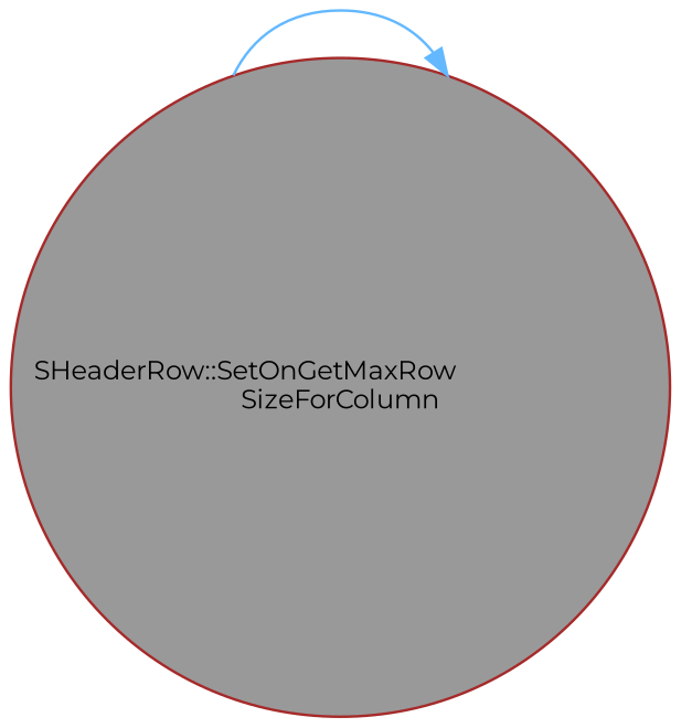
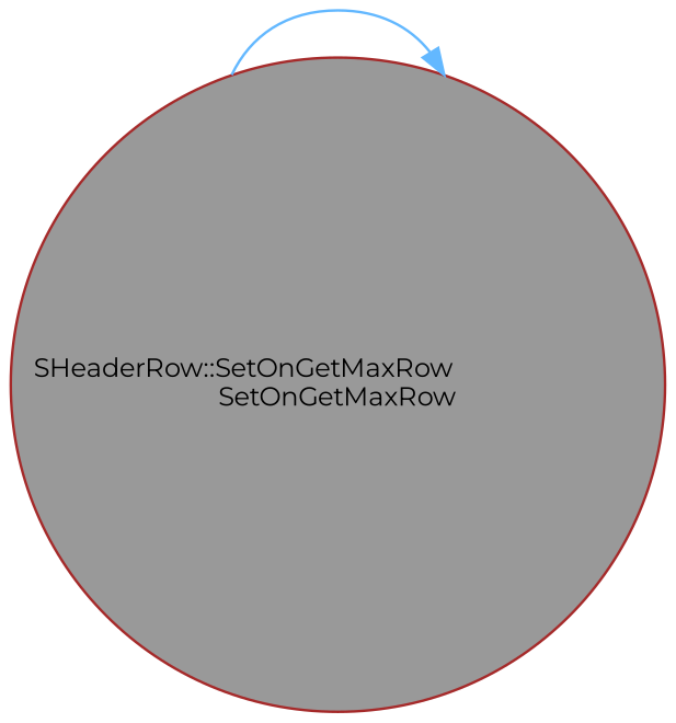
  digraph {
    rankdir=LR
    fontname=Montserrat
-   n1 [color=brown fillcolor=grey60 fontcolor=black fontname=Montserrat fontsize=10 height=0.2 label="SHeaderRow::SetOnGetMaxRow\lSizeForColumn" shape=circle style=filled width=0.4]
+   n1 [color=brown fillcolor=grey60 fontcolor=black fontname=Montserrat fontsize=10 height=0.2 label="SHeaderRow::SetOnGetMaxRow\lSetOnGetMaxRow" shape=circle style=filled width=0.4]
    n1 -> n1 [color=steelblue1 fontname=Montserrat fontsize=10 labelfontname=Helvetica labelfontsize=10 style=solid arrowhead=normal]
  }
